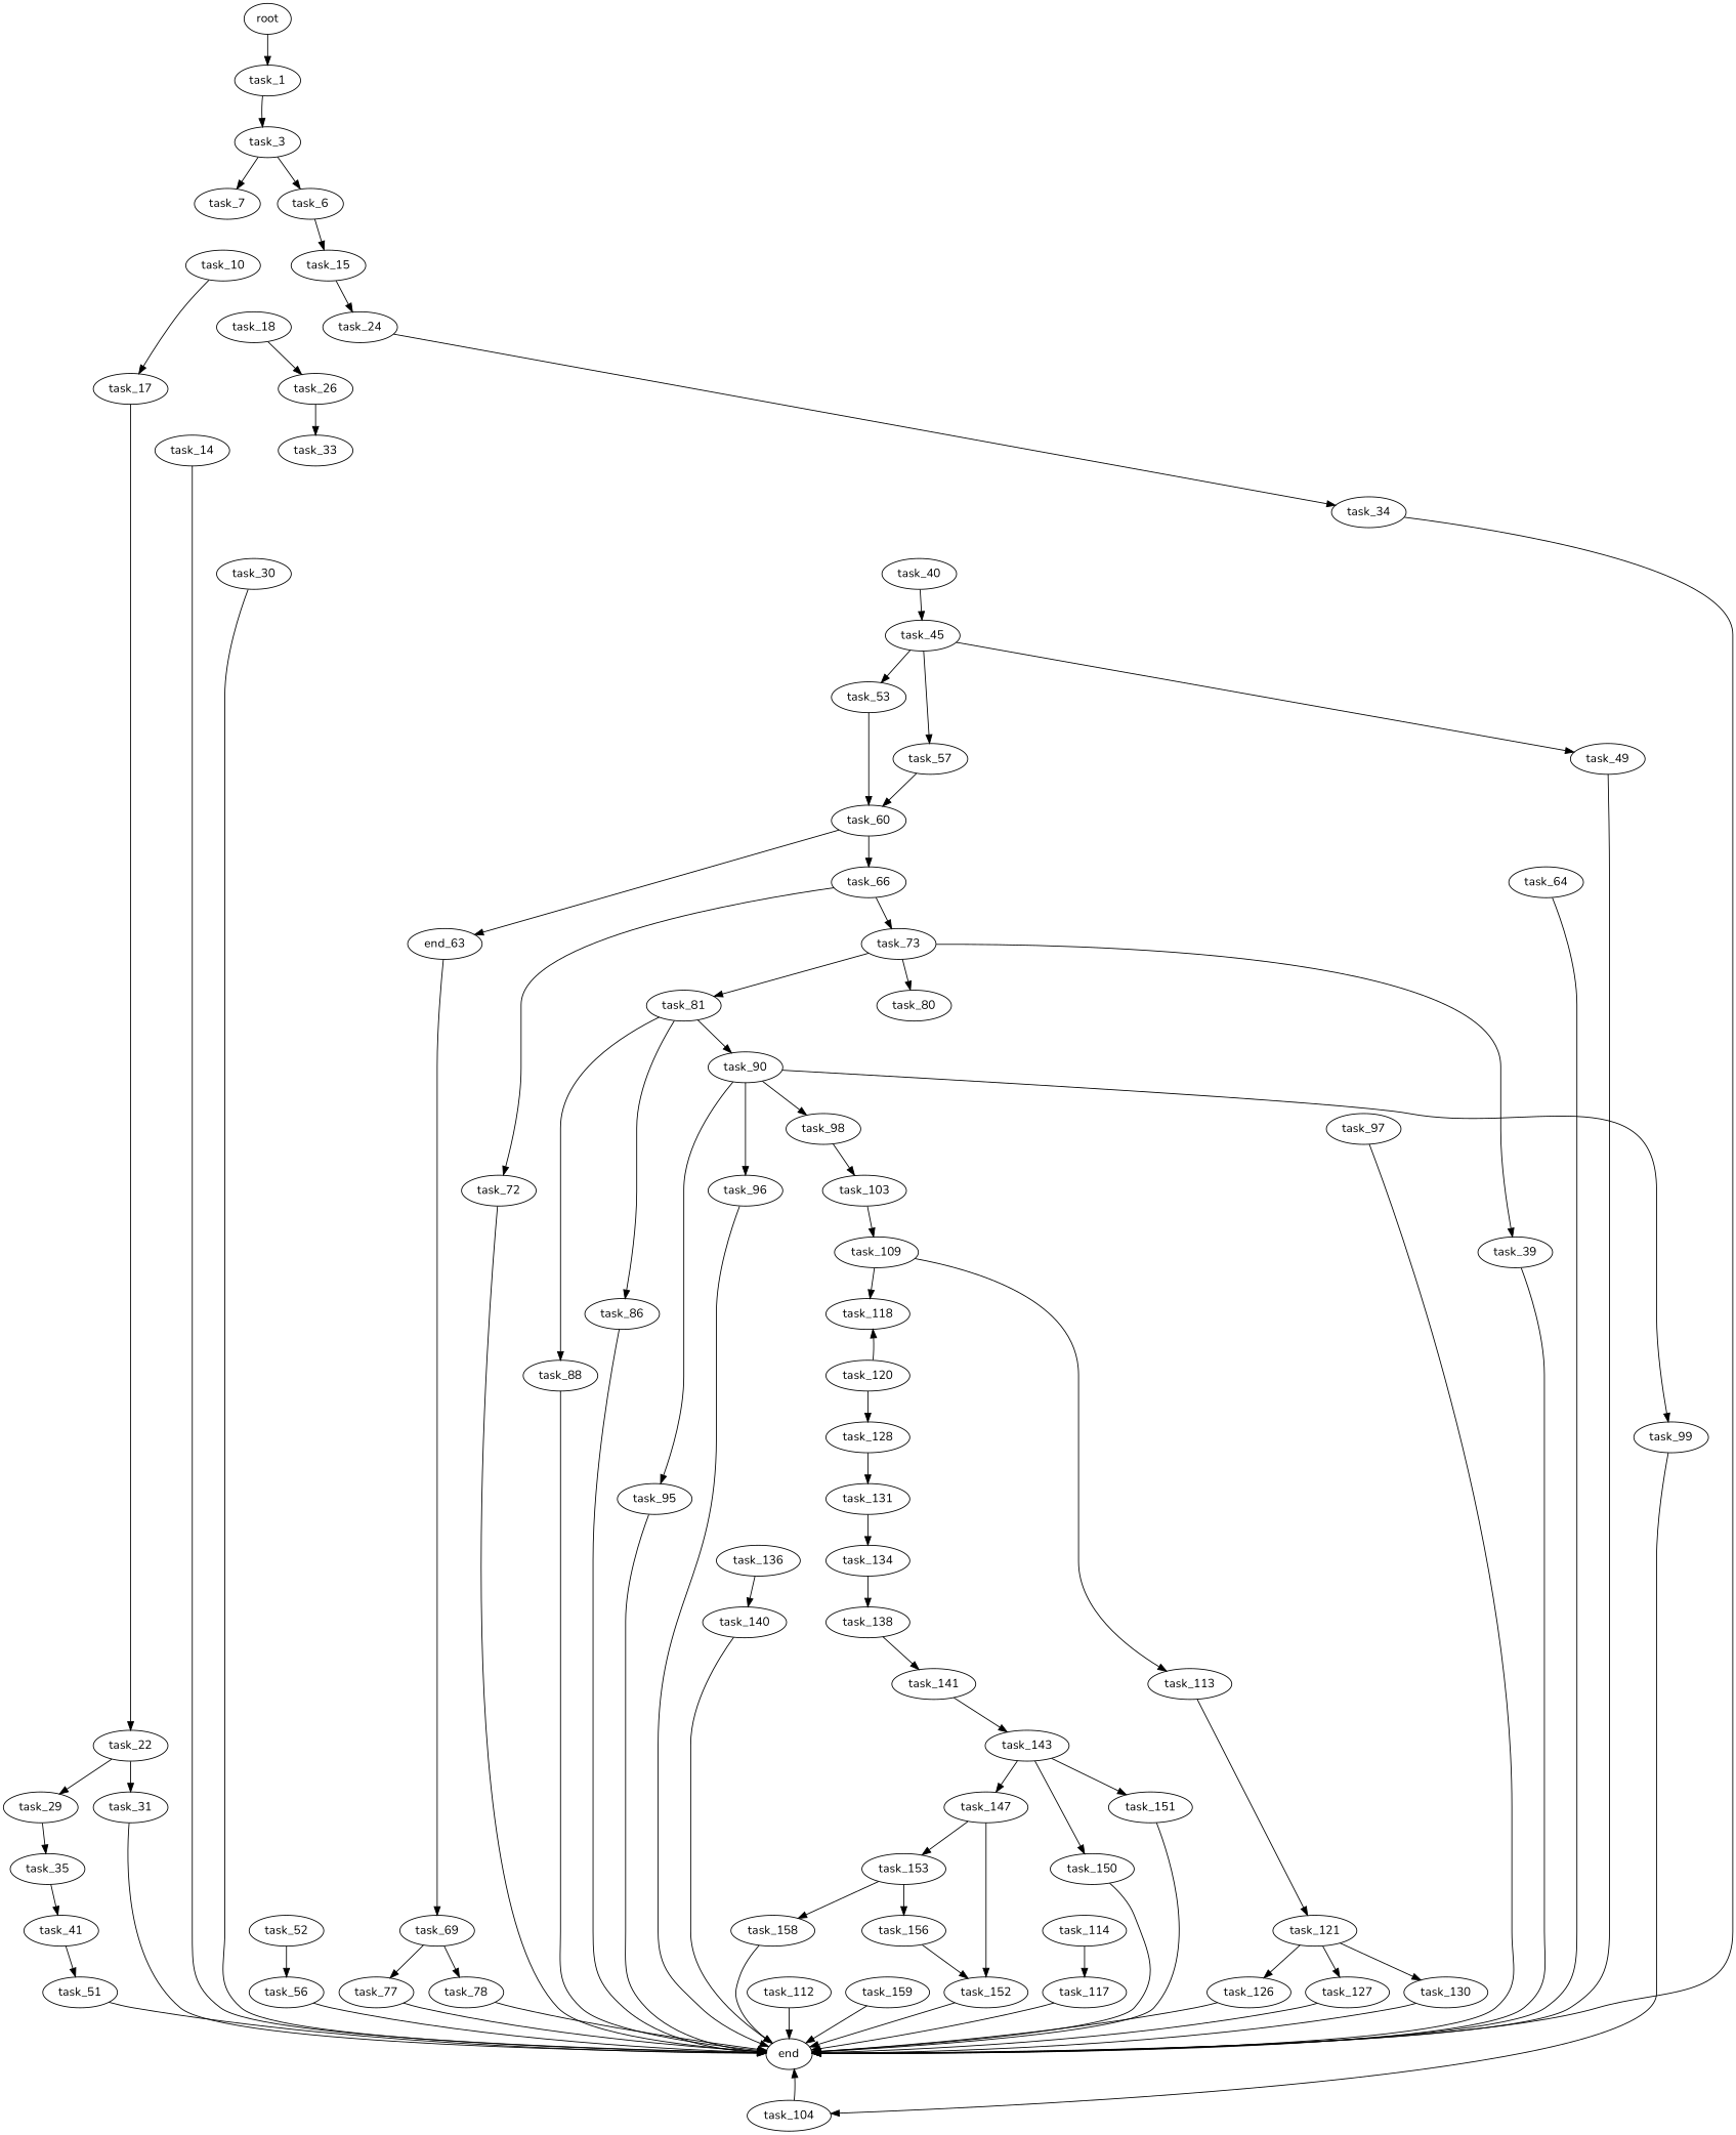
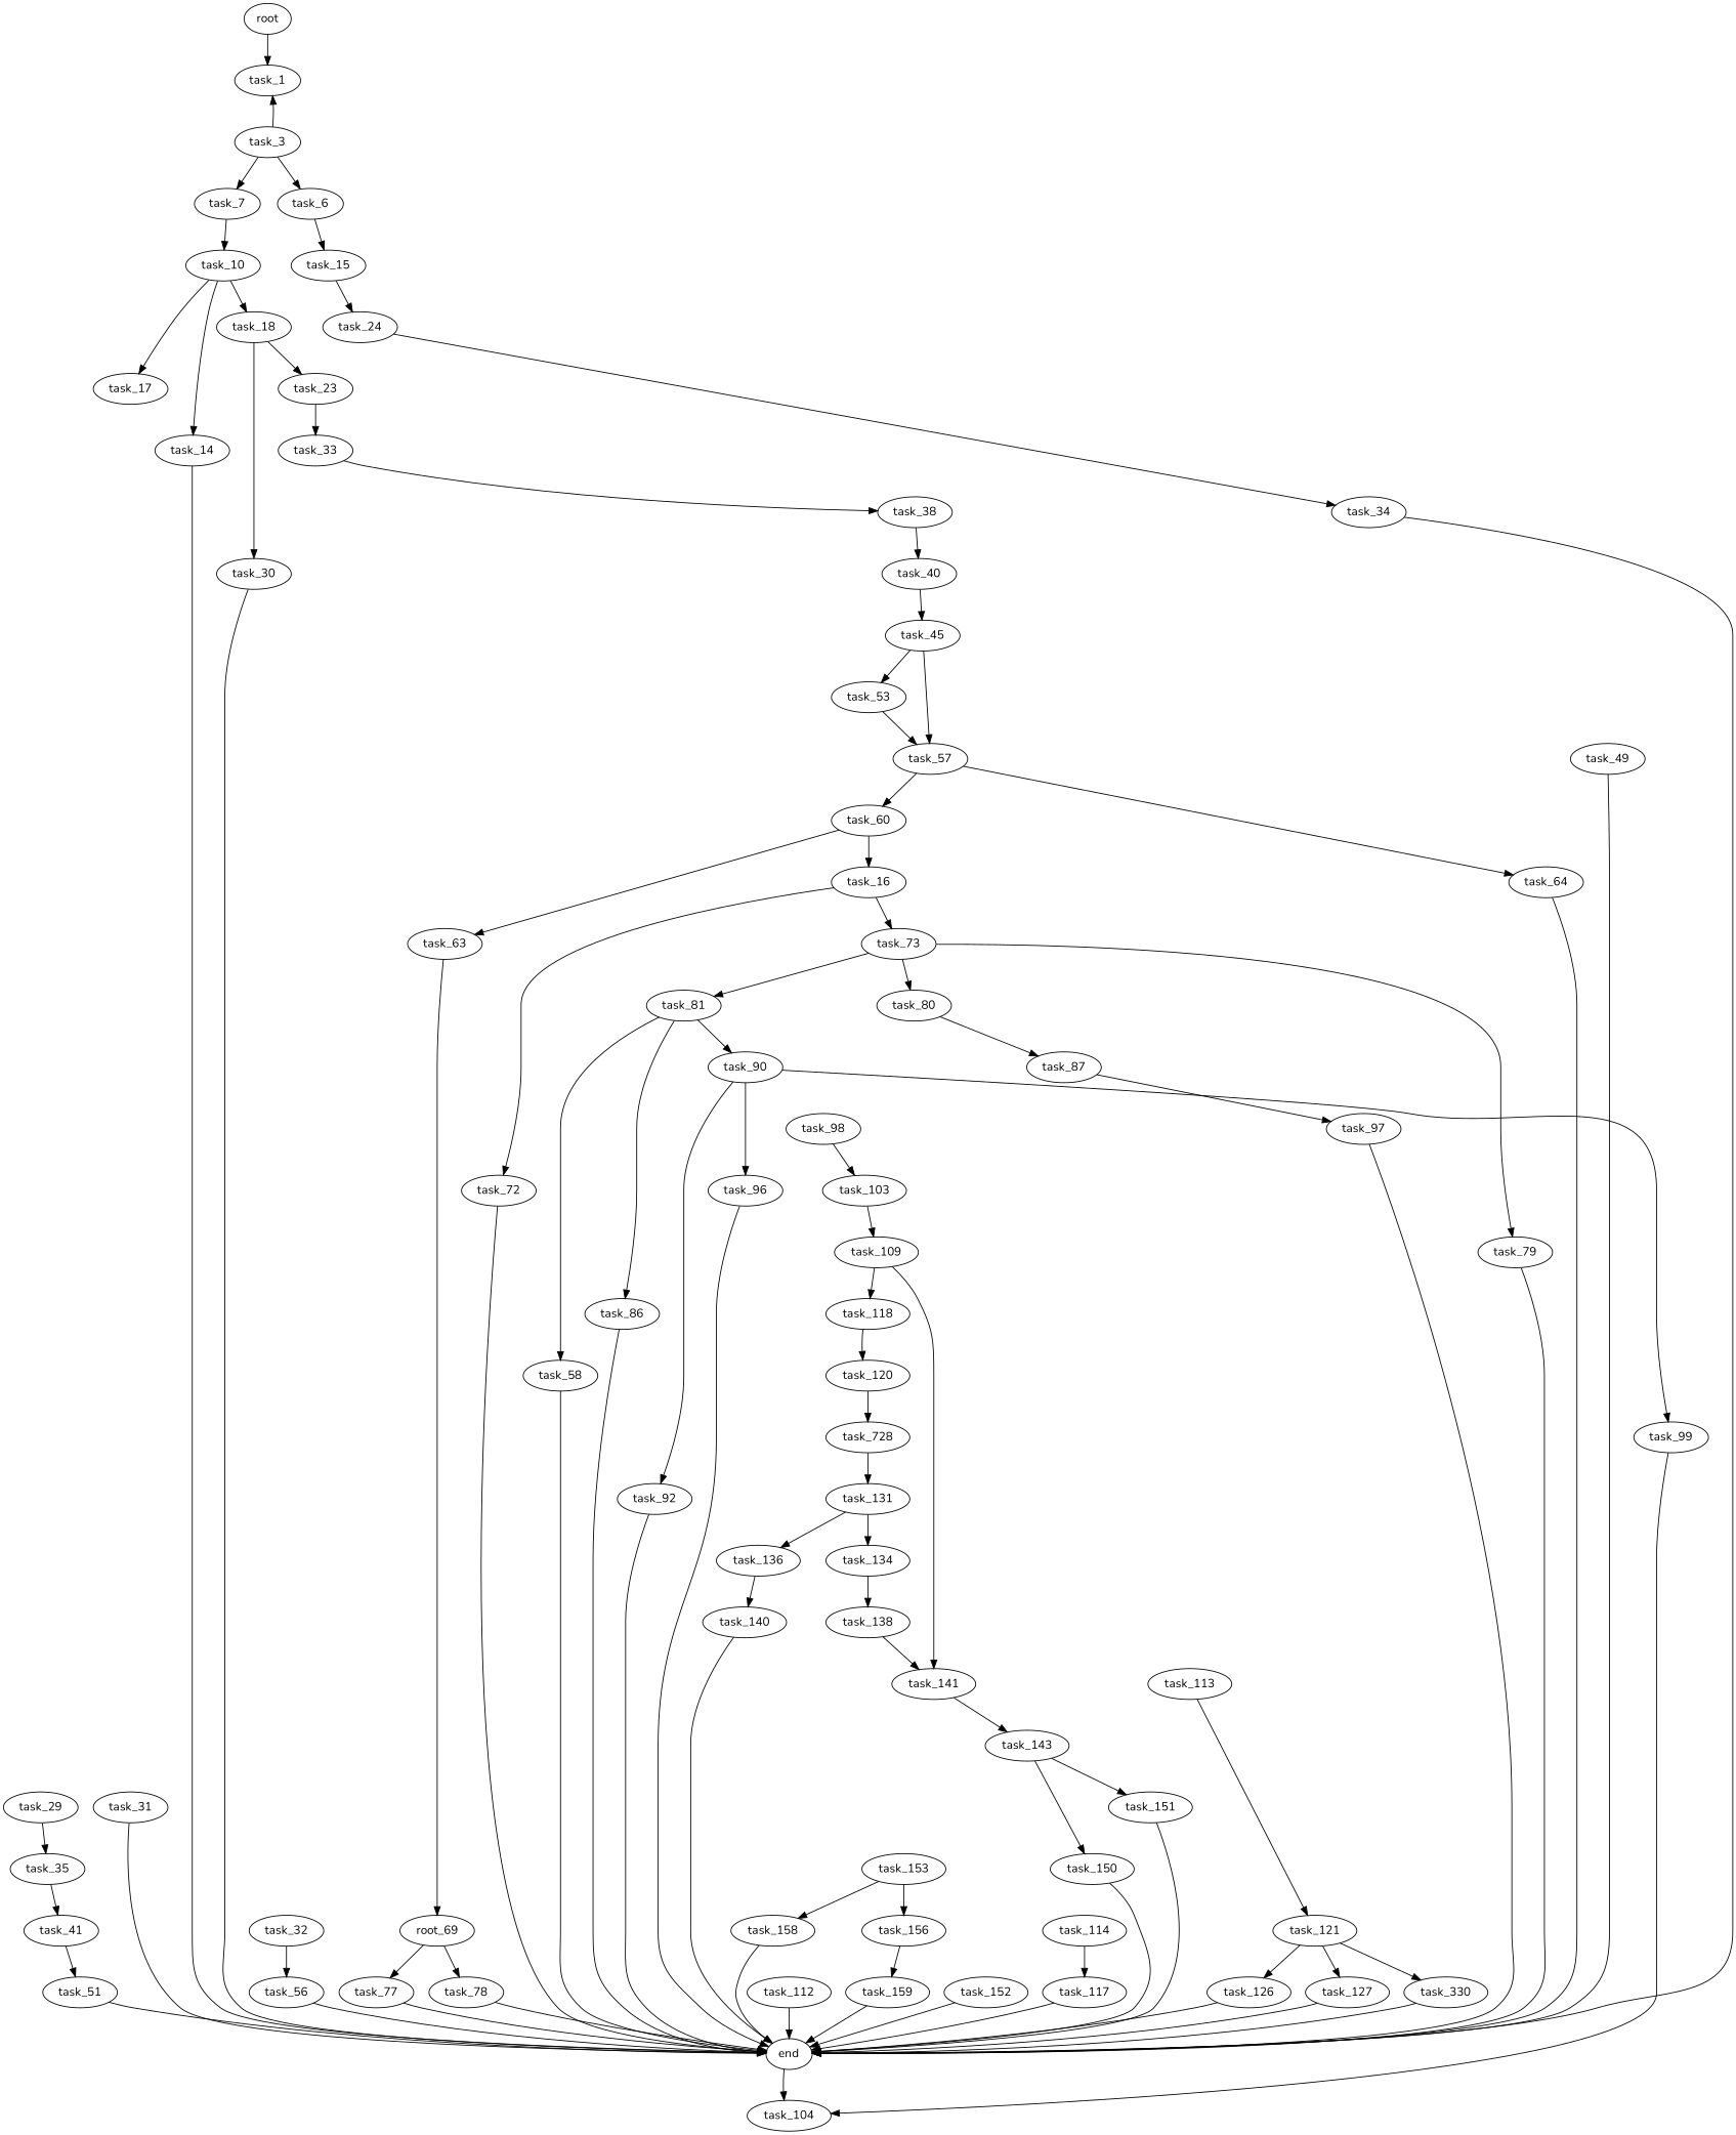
  digraph {
    fontname=Nunito
    node [fontname=Nunito]
    edge [fontname=Nunito]
    root
    task_1
    task_3
    task_6
    task_7
    task_15
    task_10
    task_24
    task_14
    task_17
    task_18
    end
-   task_22
-   task_23 [label=task_26]
+   task_23
    task_30
    task_34
    task_29
    task_31
    task_33
    task_35
+   task_38
    task_41
    task_40
    task_51
    task_45
    task_49
    task_53
    task_57
-   task_52
+   task_52 [label=task_32]
    task_56
    task_60
    task_64
-   task_63 [label=end_63]
-   task_66
-   task_69
+   task_63
+   task_66 [label=task_16]
+   task_69 [label=root_69]
    task_72
    task_73
    task_77
    task_78
-   task_79 [label=task_39]
+   task_79
    task_80
    task_81
+   task_87
    task_86
-   task_88
+   task_88 [label=task_58]
    task_90
    task_97
-   task_95
+   task_95 [label=task_92]
    task_96
    task_98
    task_99
    task_103
    task_104
    task_109
    task_113
    task_118
    task_112
    task_114
    task_117
    task_121
    task_120
    task_126
    task_127
-   task_130
-   task_128
+   task_130 [label=task_330]
+   task_128 [label=task_728]
    task_131
    task_134
    task_136
    task_138
    task_140
    task_141
    task_143
-   task_147
    task_150
    task_151
    task_152
    task_153
    task_156
    task_158
    task_159
    root -> task_1
-   task_1 -> task_3
+   task_3 -> task_1
    task_3 -> task_6
    task_3 -> task_7
    task_6 -> task_15
+   task_7 -> task_10
    task_15 -> task_24
+   task_10 -> task_14
    task_10 -> task_17
+   task_10 -> task_18
    task_24 -> task_34
    task_14 -> end
-   task_17 -> task_22
    task_18 -> task_23
-   task_22 -> task_29
-   task_22 -> task_31
+   task_18 -> task_30
    task_23 -> task_33
    task_30 -> end
    task_34 -> end
    task_29 -> task_35
    task_31 -> end
+   task_33 -> task_38
    task_35 -> task_41
+   task_38 -> task_40
    task_41 -> task_51
    task_40 -> task_45
    task_51 -> end
-   task_45 -> task_49
    task_45 -> task_53
    task_45 -> task_57
    task_49 -> end
-   task_53 -> task_60
+   task_53 -> task_57
    task_57 -> task_60
+   task_57 -> task_64
    task_52 -> task_56
    task_56 -> end
    task_60 -> task_63
    task_60 -> task_66
    task_64 -> end
    task_63 -> task_69
    task_66 -> task_72
    task_66 -> task_73
    task_69 -> task_77
    task_69 -> task_78
    task_72 -> end
    task_73 -> task_79
    task_73 -> task_80
    task_73 -> task_81
    task_77 -> end
    task_78 -> end
    task_79 -> end
+   task_80 -> task_87
    task_81 -> task_86
    task_81 -> task_88
    task_81 -> task_90
+   task_87 -> task_97
    task_86 -> end
    task_88 -> end
    task_90 -> task_95
    task_90 -> task_96
-   task_90 -> task_98
    task_90 -> task_99
    task_97 -> end
    task_95 -> end
    task_96 -> end
    task_98 -> task_103
    task_99 -> task_104
    task_103 -> task_109
-   task_104 -> end
-   task_109 -> task_113
+   end -> task_104
+   task_109 -> task_141
    task_109 -> task_118
    task_113 -> task_121
-   task_120 -> task_118
+   task_118 -> task_120
    task_112 -> end
    task_114 -> task_117
    task_117 -> end
    task_121 -> task_126
    task_121 -> task_127
    task_121 -> task_130
    task_120 -> task_128
    task_126 -> end
    task_127 -> end
    task_130 -> end
    task_128 -> task_131
    task_131 -> task_134
+   task_131 -> task_136
    task_134 -> task_138
    task_136 -> task_140
    task_138 -> task_141
    task_140 -> end
    task_141 -> task_143
-   task_143 -> task_147
    task_143 -> task_150
    task_143 -> task_151
-   task_147 -> task_152
-   task_147 -> task_153
    task_150 -> end
    task_151 -> end
    task_152 -> end
    task_153 -> task_156
    task_153 -> task_158
-   task_156 -> task_152
+   task_156 -> task_159
    task_158 -> end
    task_159 -> end
  }
